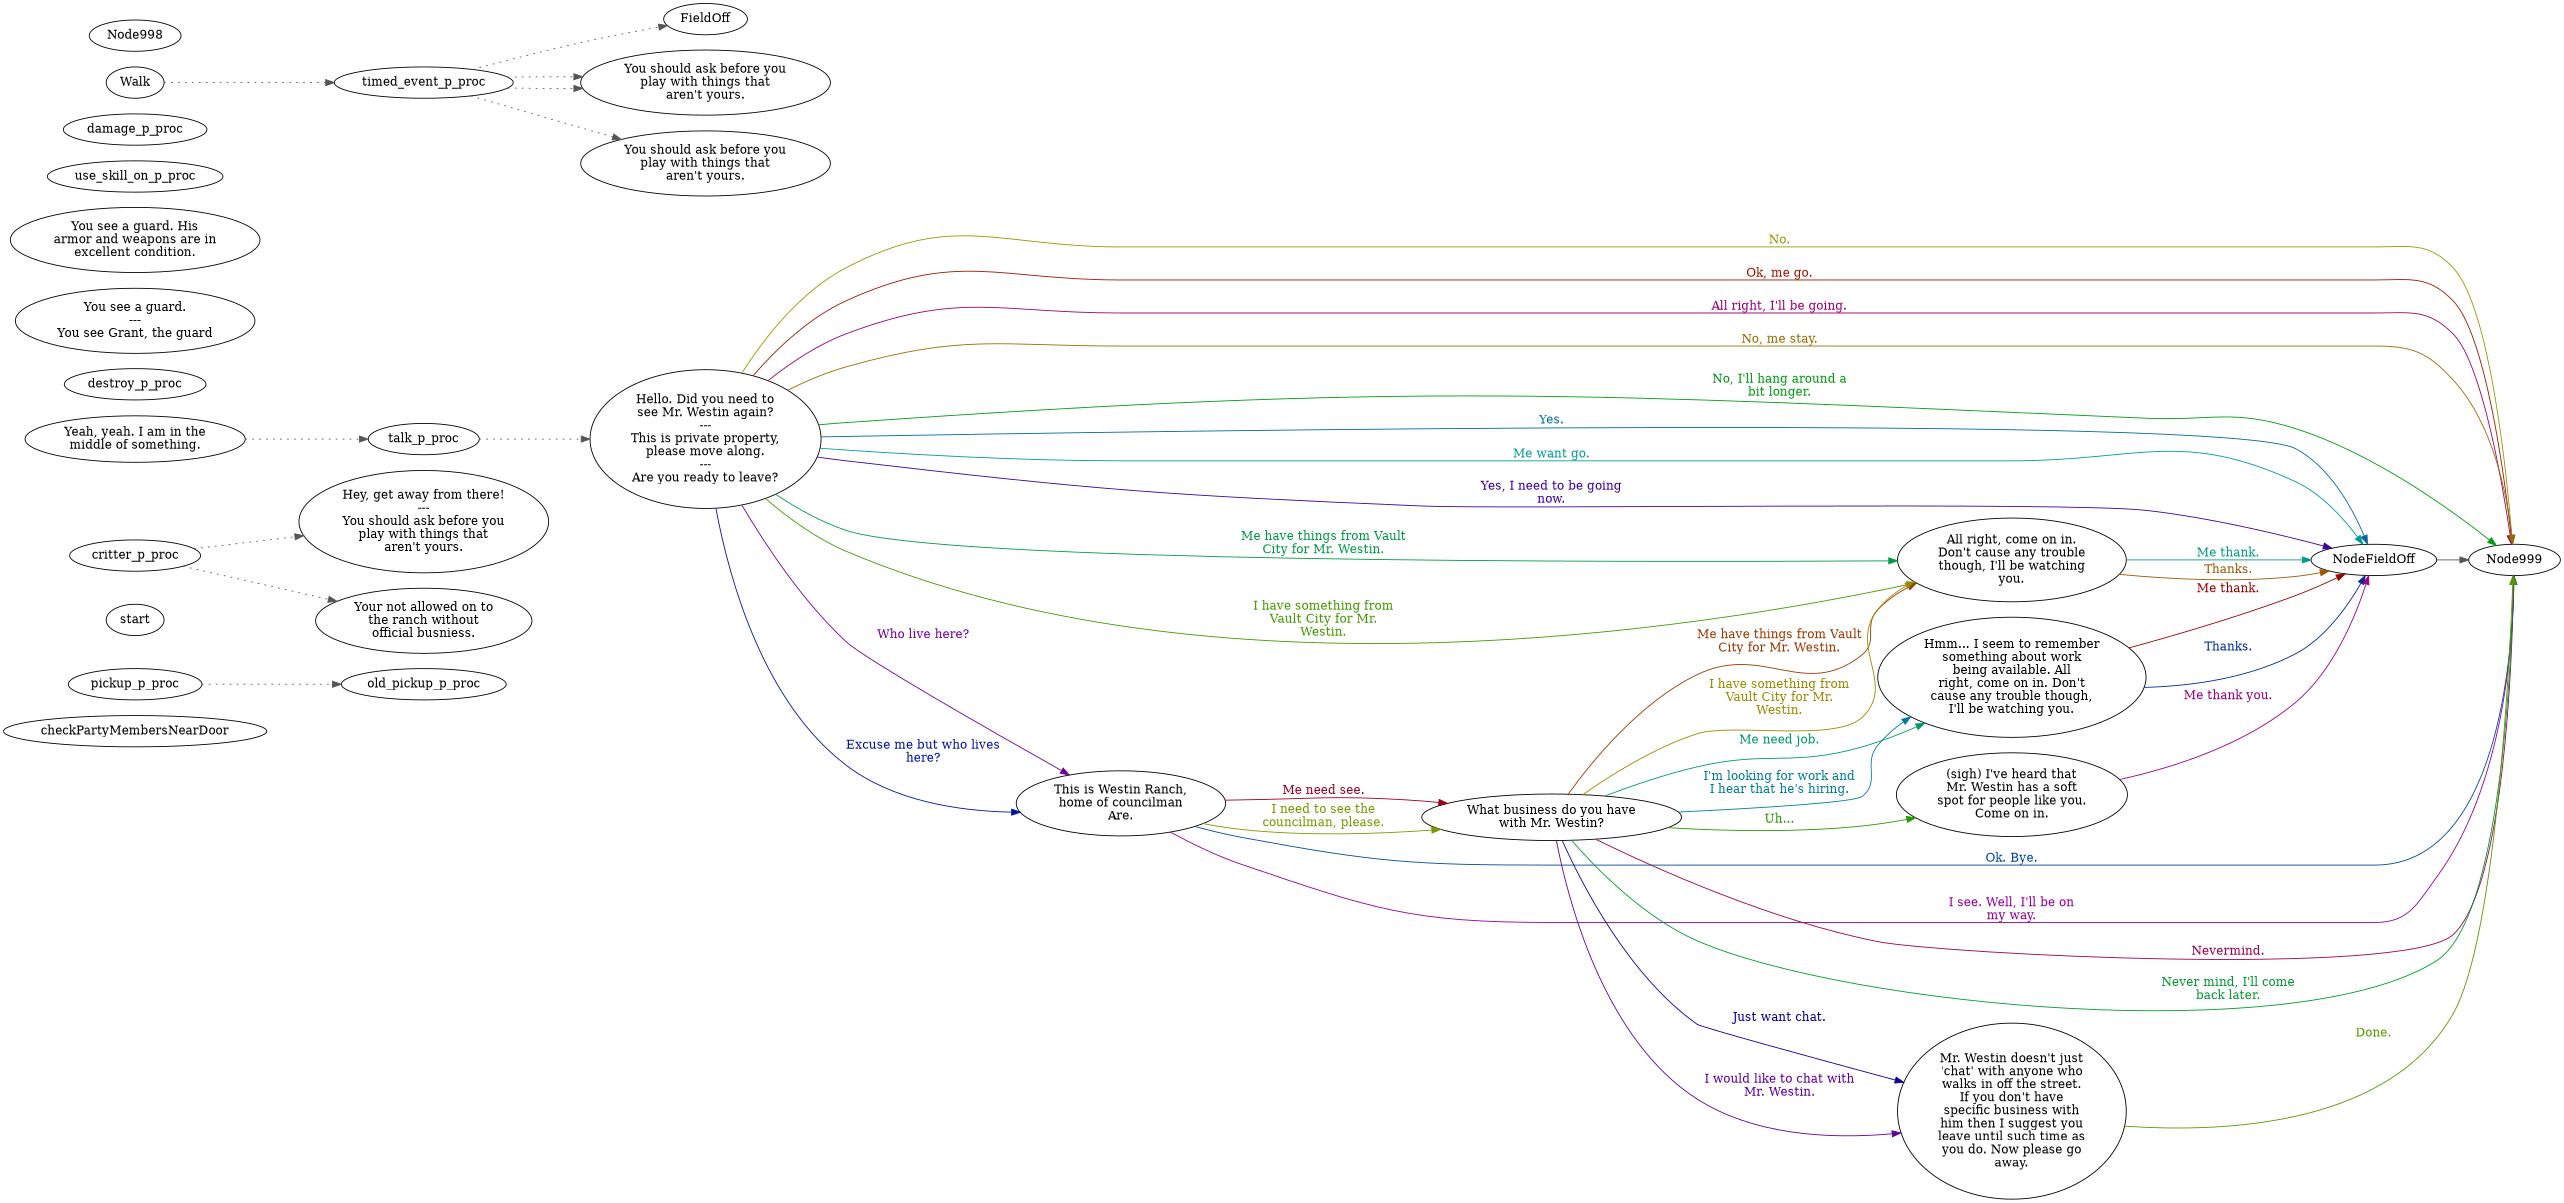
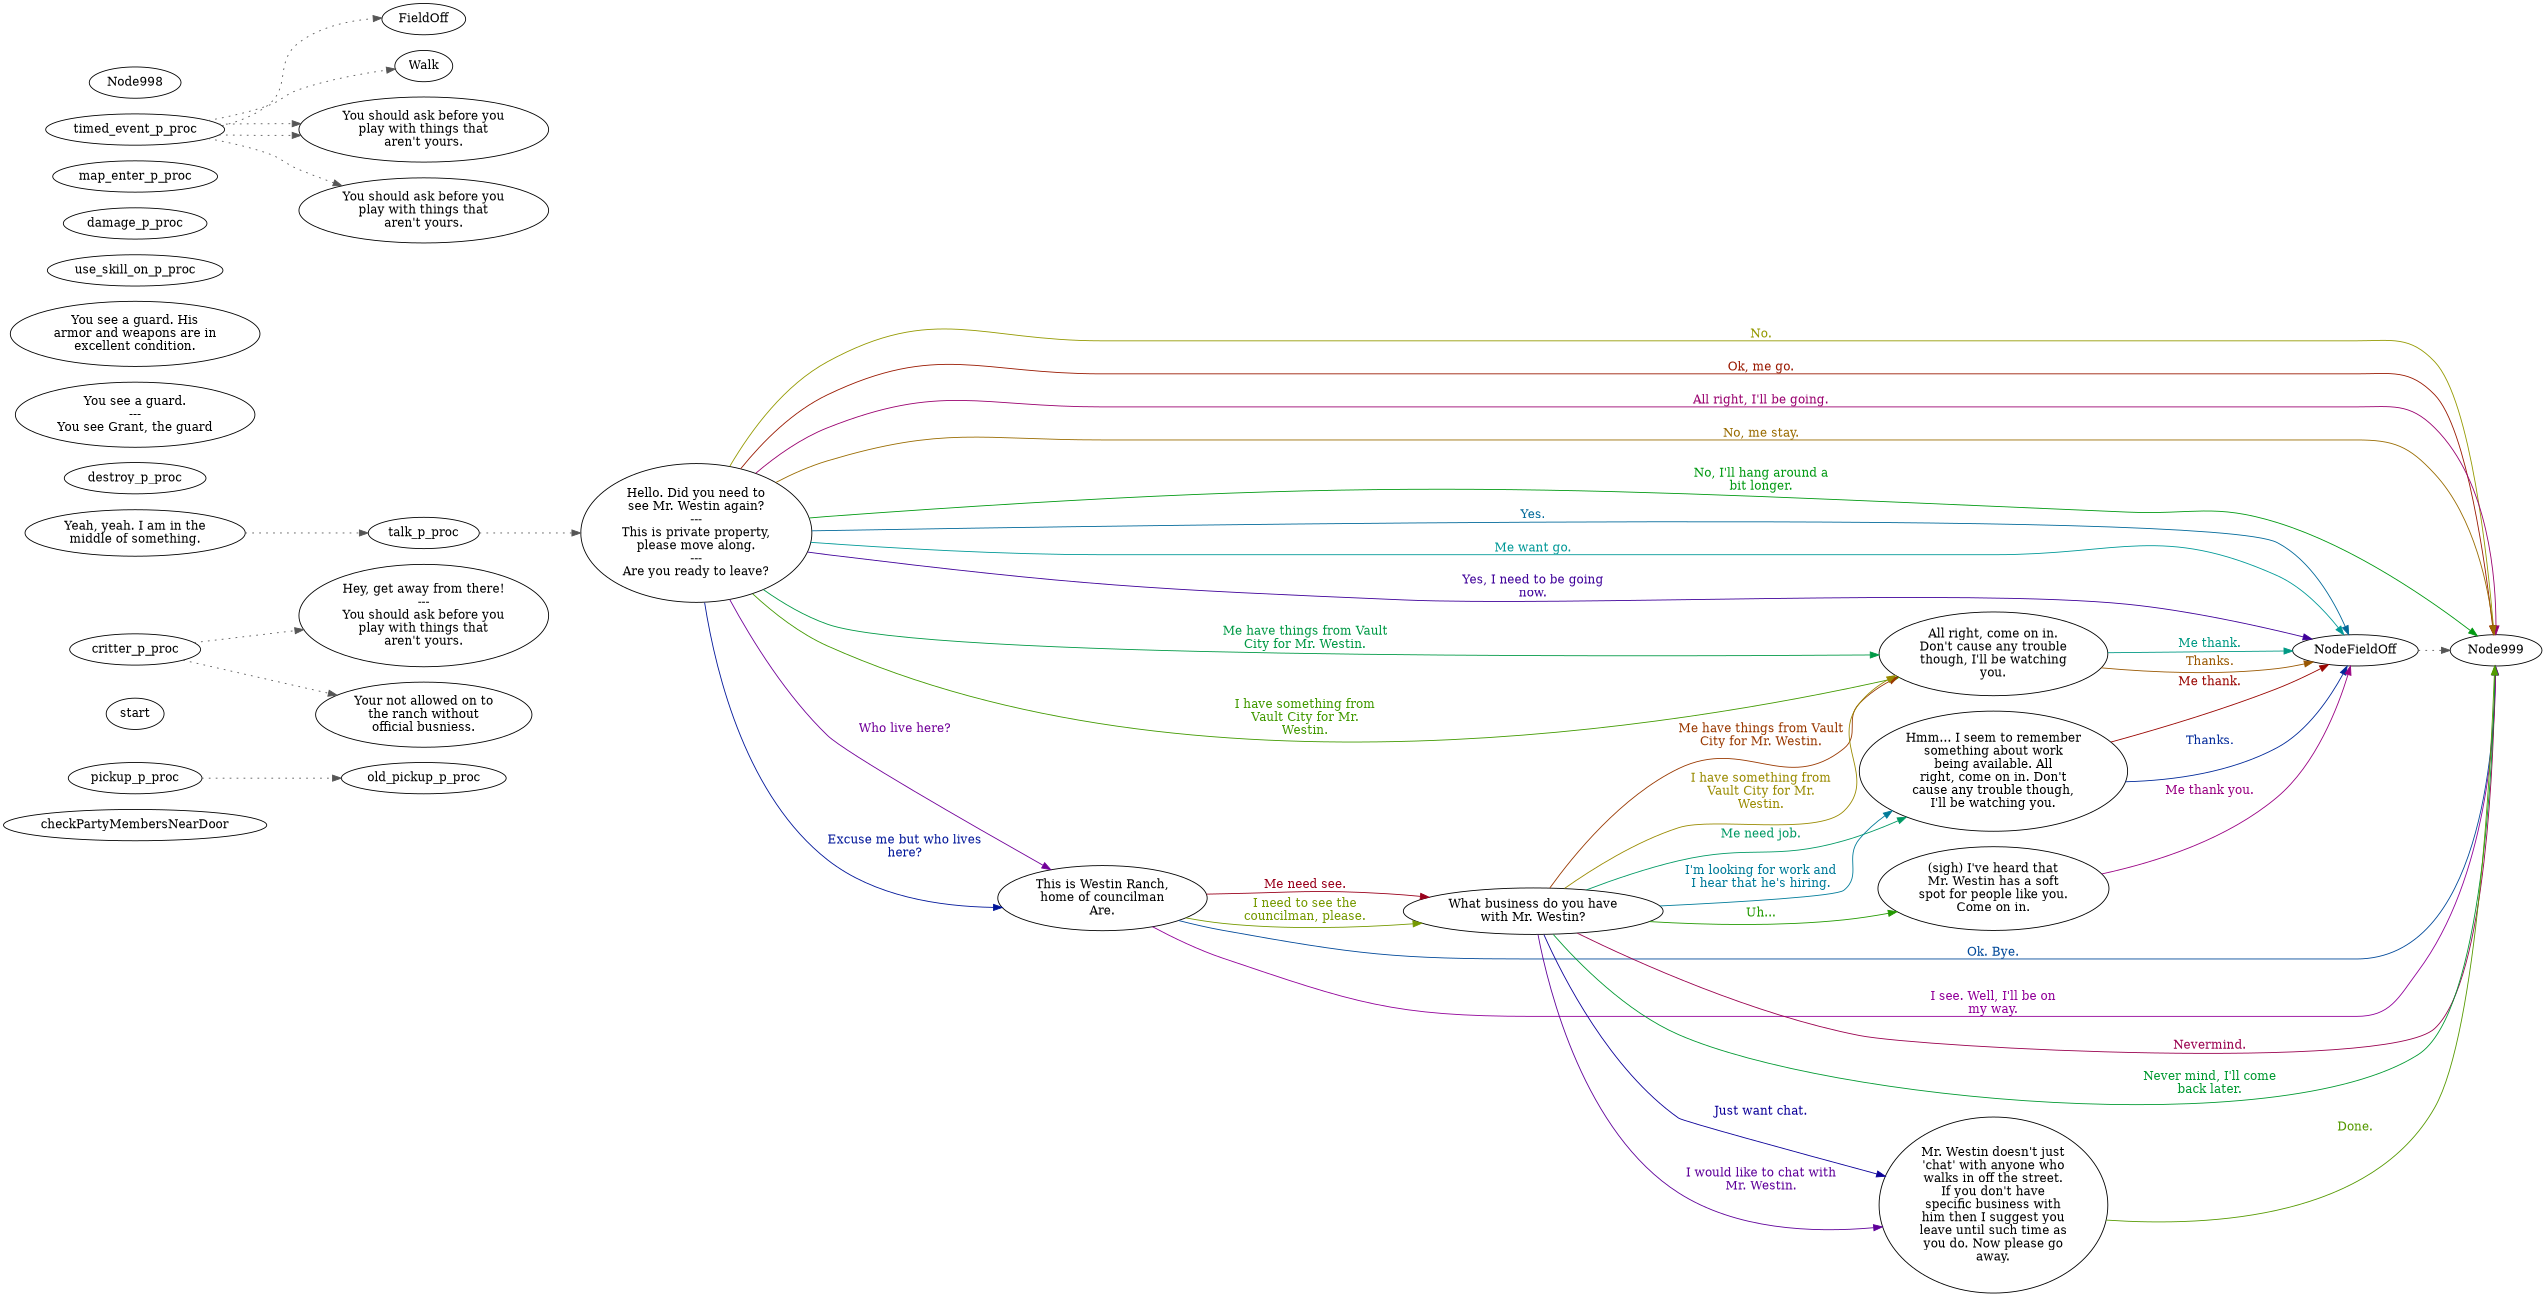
  digraph {
    rankdir=LR
    node [color="#000000" fillcolor="#FFFFFF" style=filled]
    edge [color="#555555"]
    checkPartyMembersNearDoor
    pickup_p_proc
    old_pickup_p_proc
    start
    n5 [label="Hey, get away from there!\n---\nYou should ask before you\nplay with things that\naren't yours."]
    critter_p_proc
    n7 [label="Your not allowed on to\nthe ranch without\nofficial busniess."]
    n8 [label="Hello. Did you need to\nsee Mr. Westin again?\n---\nThis is private property,\nplease move along.\n---\nAre you ready to leave?"]
    talk_p_proc
    Node999
    NodeFieldOff
    n12 [label="This is Westin Ranch,\nhome of councilman\nAre."]
    n13 [label="All right, come on in.\nDon't cause any trouble\nthough, I'll be watching\nyou."]
    n14 [label="Yeah, yeah. I am in the\nmiddle of something."]
    n15 [label="What business do you have\nwith Mr. Westin?"]
    destroy_p_proc
    n17 [label="You see a guard.\n---\nYou see Grant, the guard"]
    n18 [label="You see a guard. His\narmor and weapons are in\nexcellent condition."]
    use_skill_on_p_proc
    damage_p_proc
+   map_enter_p_proc
    timed_event_p_proc
    FieldOff
    Walk
    n25 [label="You should ask before you\nplay with things that\naren't yours."]
    n26 [label="You should ask before you\nplay with things that\naren't yours."]
    Node998
    n28 [label="Hmm... I seem to remember\nsomething about work\nbeing available. All\nright, come on in. Don't\ncause any trouble though,\nI'll be watching you."]
    n29 [label="Mr. Westin doesn't just\n'chat' with anyone who\nwalks in off the street.\nIf you don't have\nspecific business with\nhim then I suggest you\nleave until such time as\nyou do. Now please go\naway."]
    n30 [label="(sigh) I've heard that\nMr. Westin has a soft\nspot for people like you.\nCome on in."]
    pickup_p_proc -> old_pickup_p_proc [style=dotted]
    critter_p_proc -> n5 [style=dotted]
    critter_p_proc -> n7 [style=dotted]
    n8 -> Node999 [color="#949900" fontcolor="#949900" label="No."]
    n8 -> Node999 [color="#991800" fontcolor="#991800" label="Ok, me go."]
    n8 -> Node999 [color="#99006E" fontcolor="#99006E" label="All right, I'll be going."]
    n8 -> Node999 [color="#996B00" fontcolor="#996B00" label="No, me stay."]
    n8 -> Node999 [color="#009911" fontcolor="#009911" label="No, I'll hang around a\nbit longer."]
    n8 -> NodeFieldOff [color="#006899" fontcolor="#006899" label="Yes."]
    n8 -> NodeFieldOff [color="#009997" fontcolor="#009997" label="Me want go."]
    n8 -> NodeFieldOff [color="#3E0099" fontcolor="#3E0099" label="Yes, I need to be going\nnow."]
    n8 -> n12 [color="#710099" fontcolor="#710099" label="Who live here?"]
    n8 -> n12 [color="#001599" fontcolor="#001599" label="Excuse me but who lives\nhere?"]
    n8 -> n13 [color="#009945" fontcolor="#009945" label="Me have things from Vault\nCity for Mr. Westin."]
    n8 -> n13 [color="#419900" fontcolor="#419900" label="I have something from\nVault City for Mr.\nWestin."]
    talk_p_proc -> n8 [style=dotted]
-   NodeFieldOff -> Node999 [style=solid]
+   NodeFieldOff -> Node999 [style=dotted]
    n12 -> Node999 [color="#004899" fontcolor="#004899" label="Ok. Bye."]
    n12 -> Node999 [color="#910099" fontcolor="#910099" label="I see. Well, I'll be on\nmy way."]
    n12 -> n15 [color="#99001B" fontcolor="#99001B" label="Me need see."]
    n12 -> n15 [color="#759900" fontcolor="#759900" label="I need to see the\ncouncilman, please."]
    n13 -> NodeFieldOff [color="#009984" fontcolor="#009984" label="Me thank."]
    n13 -> NodeFieldOff [color="#995700" fontcolor="#995700" label="Thanks."]
    n14 -> talk_p_proc [style=dotted]
    n15 -> Node999 [color="#99004E" fontcolor="#99004E" label="Nevermind."]
    n15 -> Node999 [color="#009931" fontcolor="#009931" label="Never mind, I'll come\nback later."]
    n15 -> n13 [color="#993800" fontcolor="#993800" label="Me have things from Vault\nCity for Mr. Westin."]
    n15 -> n13 [color="#998A00" fontcolor="#998A00" label="I have something from\nVault City for Mr.\nWestin."]
    n15 -> n28 [color="#009964" fontcolor="#009964" label="Me need job."]
    n15 -> n28 [color="#007B99" fontcolor="#007B99" label="I'm looking for work and\nI hear that he's hiring."]
    n15 -> n29 [color="#0B0099" fontcolor="#0B0099" label="Just want chat."]
    n15 -> n29 [color="#5E0099" fontcolor="#5E0099" label="I would like to chat with\nMr. Westin."]
    n15 -> n30 [color="#229900" fontcolor="#229900" label="Uh..."]
    timed_event_p_proc -> FieldOff [style=dotted]
-   Walk -> timed_event_p_proc [style=dotted]
+   timed_event_p_proc -> Walk [style=dotted]
    timed_event_p_proc -> n25 [style=dotted]
    timed_event_p_proc -> n25 [style=dotted]
    timed_event_p_proc -> n26 [style=dotted]
    n28 -> NodeFieldOff [color="#990400" fontcolor="#990400" label="Me thank."]
    n28 -> NodeFieldOff [color="#002899" fontcolor="#002899" label="Thanks."]
    n29 -> Node999 [color="#559900" fontcolor="#559900" label="Done."]
    n30 -> NodeFieldOff [color="#990082" fontcolor="#990082" label="Me thank you."]
  }
